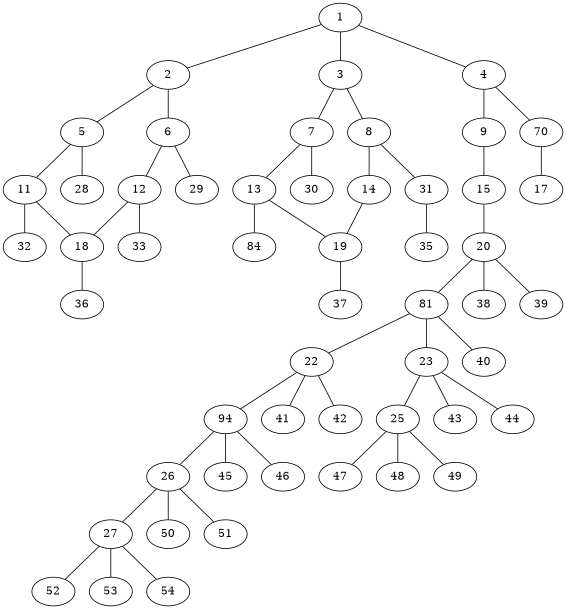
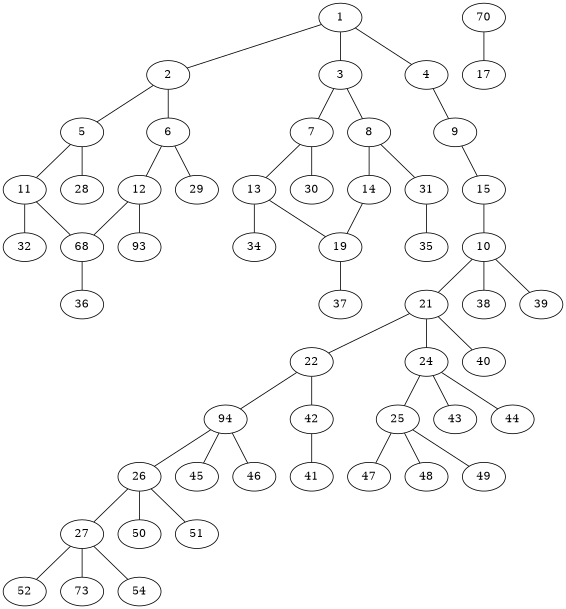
  graph {
    fontname="DejaVu Serif"
    node [chem=H fontname="DejaVu Serif"]
    edge [fontname="DejaVu Serif" valence=1]
    1 [chem=C]
    2 [chem=C]
    3 [chem=C]
    4 [chem=C]
    5 [chem=C]
    6 [chem=C]
    7 [chem=C]
    8 [chem=C]
    9 [chem=C]
    n10 [chem=C label=70]
    11 [chem=C]
    28
    12 [chem=C]
    29
    13 [chem=C]
    30
    14 [chem=C]
    31
    15 [chem=O]
    17 [chem=N]
-   18 [chem=C]
+   18 [chem=C label=68]
    32
-   33
+   33 [label=93]
    19 [chem=C]
-   34 [label=84]
+   34
    35
-   20 [chem=C]
+   20 [chem=C label=10]
    36
    37
-   21 [chem=C label=81]
+   21 [chem=C]
    38
    39
    22 [chem=C]
-   23 [chem=C]
+   23 [chem=C label=24]
    40
    n36 [chem=C label=94]
    41
    42
    25 [chem=C]
    43
    44
    26 [chem=C]
    45
    46
    47
    48
    49
    27 [chem=C]
    50
    51
    52
-   53
+   53 [label=73]
    54
    1 -- 2
    1 -- 3
    1 -- 4 [valence=2]
    2 -- 5 [valence=2]
    2 -- 6
    3 -- 7 [valence=2]
    3 -- 8
    4 -- 9
-   4 -- n10
    5 -- 11
    5 -- 28
    6 -- 12 [valence=2]
    6 -- 29
    7 -- 13
    7 -- 30
    8 -- 14 [valence=2]
    8 -- 31
    9 -- 15
    n10 -- 17 [valence=3]
    11 -- 18 [valence=2]
    11 -- 32
    12 -- 18
    12 -- 33
    13 -- 19 [valence=2]
    13 -- 34
    14 -- 19
    31 -- 35
    15 -- 20
    18 -- 36
    19 -- 37
    20 -- 21
    20 -- 38
    20 -- 39
    21 -- 22
    21 -- 23
    21 -- 40
    22 -- n36
-   22 -- 41
+   42 -- 41
    22 -- 42
    23 -- 25
    23 -- 43
    23 -- 44
    n36 -- 26
    n36 -- 45
    n36 -- 46
    25 -- 47
    25 -- 48
    25 -- 49
    26 -- 27
    26 -- 50
    26 -- 51
    27 -- 52
    27 -- 53
    27 -- 54
  }
